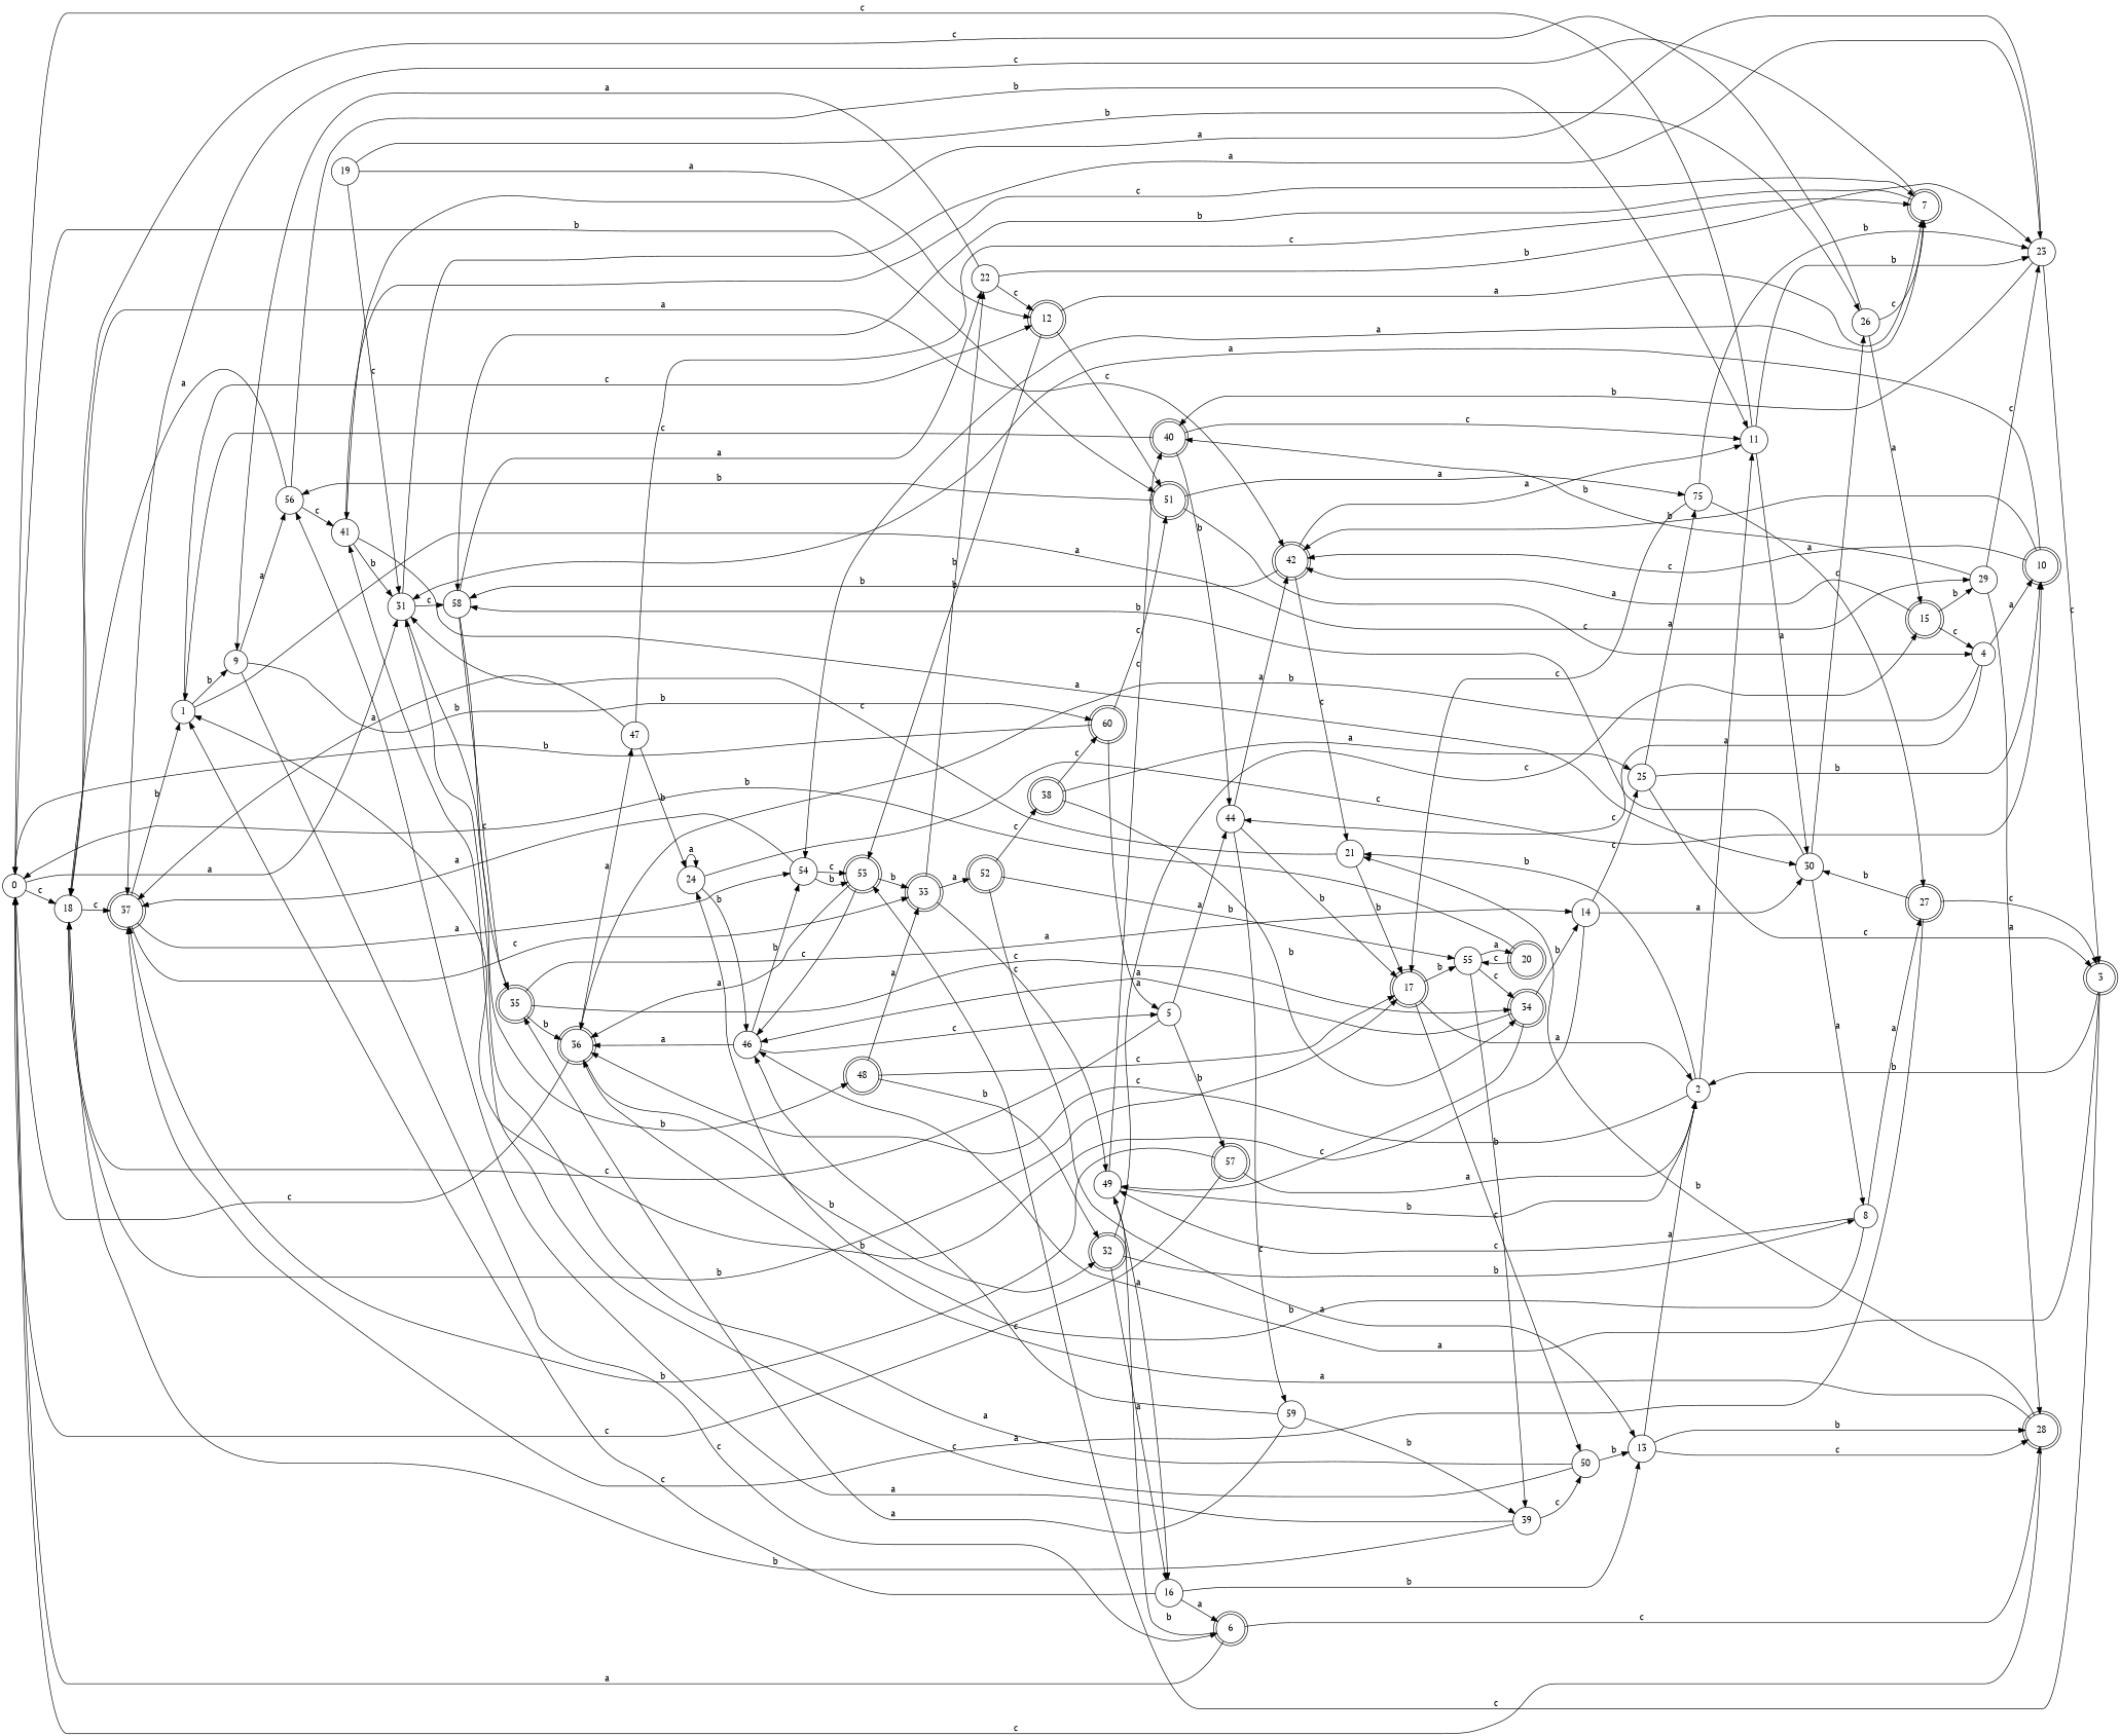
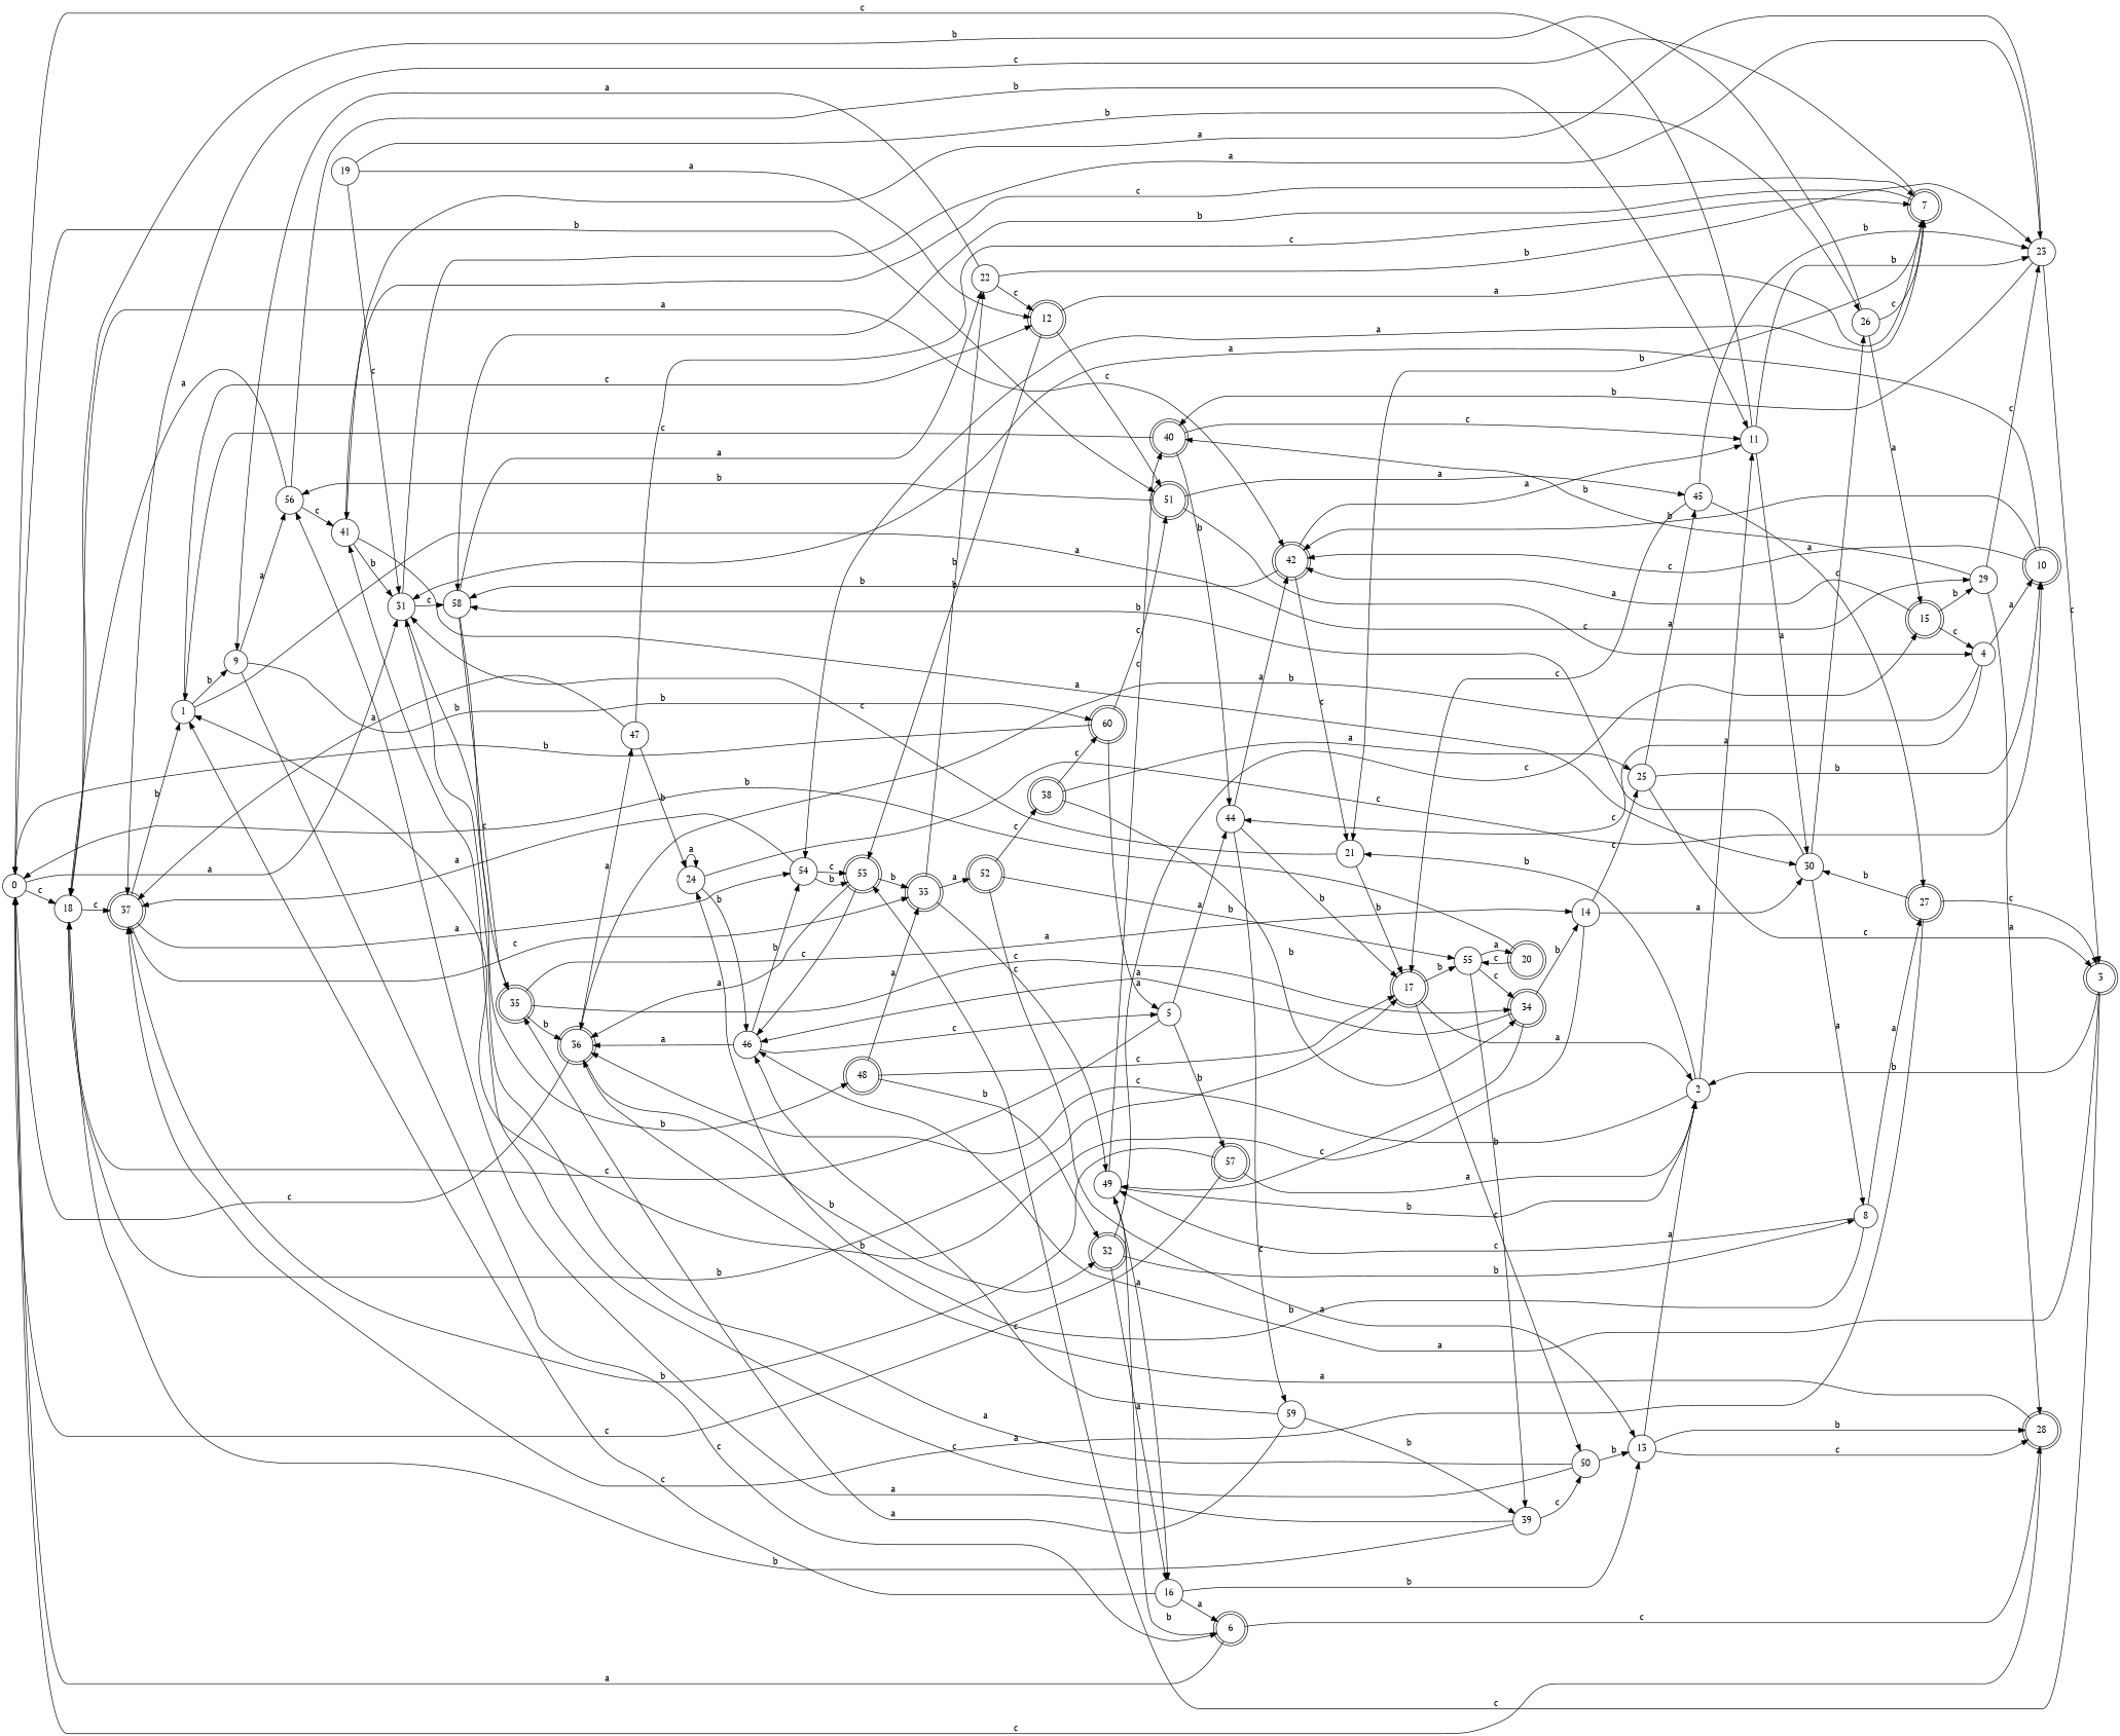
  digraph {
    fontname="PT Serif"
    rankdir=LR
    node [color=black fillcolor=white fontname="PT Serif" shape=circle style=filled]
    edge [fontname="PT Serif"]
    n1 [label=0]
    n2 [label=18]
    n3 [label=31]
    n4 [label=51 shape=doublecircle style="rounded,filled"]
    n5 [label=37 shape=doublecircle style="rounded,filled"]
    n6 [label=42 shape=doublecircle style="rounded,filled"]
    n7 [label=17 shape=doublecircle style="rounded,filled"]
    n8 [label=58]
    n9 [label=23]
    n10 [label=35 shape=doublecircle style="rounded,filled"]
    n11 [label=4]
    n12 [label=56]
-   n13 [label=75]
+   n13 [label=45]
    n14 [label=1]
    n15 [label=9]
    n16 [label=12 shape=doublecircle style="rounded,filled"]
    n17 [label=29]
    n18 [label=6 shape=doublecircle style="rounded,filled"]
    n19 [label=60 shape=doublecircle style="rounded,filled"]
    n20 [label=53 shape=doublecircle style="rounded,filled"]
    n21 [label=7 shape=doublecircle style="rounded,filled"]
    n22 [label=28 shape=doublecircle style="rounded,filled"]
    n23 [label=40 shape=doublecircle style="rounded,filled"]
    n24 [label=2]
    n25 [label=11]
    n26 [label=21]
    n27 [label=36 shape=doublecircle style="rounded,filled"]
    n28 [label=30]
    n29 [label=32 shape=doublecircle style="rounded,filled"]
    n30 [label=47]
    n31 [label=3 shape=doublecircle style="rounded,filled"]
    n32 [label=46]
    n33 [label=5]
    n34 [label=54]
    n35 [label=33 shape=doublecircle style="rounded,filled"]
    n36 [label=10 shape=doublecircle style="rounded,filled"]
    n37 [label=44]
    n38 [label=59]
    n39 [label=57 shape=doublecircle style="rounded,filled"]
    n40 [label=49]
    n41 [label=16]
    n42 [label=22]
    n43 [label=48 shape=doublecircle style="rounded,filled"]
    n44 [label=8]
    n45 [label=24]
    n46 [label=27 shape=doublecircle style="rounded,filled"]
    n47 [label=41]
    n48 [label=26]
    n49 [label=13]
    n50 [label=14]
    n51 [label=25]
    n52 [label=15 shape=doublecircle style="rounded,filled"]
    n53 [label=50]
    n54 [label=55]
    n55 [label=20 shape=doublecircle style="rounded,filled"]
    n56 [label=34 shape=doublecircle style="rounded,filled"]
    n57 [label=39]
    n58 [label=19]
    n59 [label=52 shape=doublecircle style="rounded,filled"]
    n60 [label=38 shape=doublecircle style="rounded,filled"]
    n1 -> n2 [label=c]
    n1 -> n3 [label=a]
    n1 -> n4 [label=b]
    n2 -> n5 [label=c]
    n2 -> n6 [label=a]
    n2 -> n7 [label=b]
    n3 -> n8 [label=c]
    n3 -> n9 [label=a]
    n3 -> n10 [label=b]
    n4 -> n11 [label=c]
    n4 -> n12 [label=b]
    n4 -> n13 [label=a]
    n5 -> n14 [label=b]
    n5 -> n34 [label=a]
    n5 -> n35 [label=c]
    n6 -> n8 [label=b]
    n6 -> n25 [label=a]
    n6 -> n26 [label=c]
    n7 -> n24 [label=a]
    n7 -> n53 [label=c]
    n7 -> n54 [label=b]
    n8 -> n10 [label=c]
    n8 -> n42 [label=a]
    n8 -> n43 [label=b]
    n9 -> n23 [label=b]
    n9 -> n31 [label=c]
    n9 -> n47 [label=a]
    n10 -> n27 [label=b]
    n10 -> n50 [label=a]
    n10 -> n56 [label=c]
    n11 -> n27 [label=b]
    n11 -> n36 [label=a]
    n11 -> n37 [label=c]
    n12 -> n2 [label=a]
    n12 -> n25 [label=b]
    n12 -> n47 [label=c]
    n13 -> n7 [label=c]
    n13 -> n9 [label=b]
    n13 -> n46 [label=a]
    n14 -> n15 [label=b]
    n14 -> n16 [label=c]
    n14 -> n17 [label=a]
    n15 -> n12 [label=a]
    n15 -> n18 [label=c]
    n15 -> n19 [label=b]
    n16 -> n4 [label=c]
    n16 -> n20 [label=b]
    n16 -> n21 [label=a]
    n17 -> n9 [label=c]
    n17 -> n22 [label=a]
    n17 -> n23 [label=b]
    n18 -> n1 [label=a]
    n18 -> n22 [label=c]
    n18 -> n40 [label=b]
    n19 -> n1 [label=b]
    n19 -> n4 [label=c]
    n19 -> n33 [label=a]
    n20 -> n27 [label=a]
    n20 -> n32 [label=c]
    n20 -> n35 [label=b]
    n21 -> n5 [label=c]
    n21 -> n8 [label=b]
    n21 -> n34 [label=a]
    n22 -> n1 [label=c]
-   n22 -> n26 [label=b]
+   n21 -> n26 [label=b]
    n22 -> n27 [label=a]
    n23 -> n14 [label=c]
    n23 -> n25 [label=c]
    n23 -> n37 [label=b]
    n24 -> n25 [label=a]
    n24 -> n26 [label=b]
    n24 -> n27 [label=c]
    n25 -> n1 [label=c]
    n25 -> n9 [label=b]
    n25 -> n28 [label=a]
    n26 -> n3 [label=c]
    n26 -> n7 [label=b]
    n27 -> n1 [label=c]
    n27 -> n29 [label=b]
    n27 -> n30 [label=a]
    n28 -> n8 [label=b]
    n28 -> n44 [label=a]
    n28 -> n48 [label=c]
    n29 -> n41 [label=a]
    n29 -> n44 [label=b]
    n29 -> n52 [label=c]
    n30 -> n5 [label=a]
    n30 -> n21 [label=c]
    n30 -> n45 [label=b]
    n31 -> n20 [label=c]
    n31 -> n24 [label=b]
    n31 -> n32 [label=a]
    n32 -> n27 [label=a]
    n32 -> n33 [label=c]
    n32 -> n34 [label=b]
    n33 -> n2 [label=c]
    n33 -> n37 [label=a]
    n33 -> n39 [label=b]
    n34 -> n5 [label=a]
    n34 -> n20 [label=b]
    n34 -> n20 [label=c]
    n35 -> n40 [label=c]
    n35 -> n42 [label=b]
    n35 -> n59 [label=a]
    n36 -> n3 [label=a]
    n36 -> n6 [label=b]
    n36 -> n6 [label=c]
    n37 -> n6 [label=a]
    n37 -> n7 [label=b]
    n37 -> n38 [label=c]
    n38 -> n10 [label=a]
    n38 -> n32 [label=c]
    n38 -> n57 [label=b]
    n39 -> n1 [label=c]
    n39 -> n5 [label=b]
    n39 -> n24 [label=a]
    n40 -> n23 [label=c]
    n40 -> n24 [label=b]
    n40 -> n41 [label=a]
    n41 -> n14 [label=c]
    n41 -> n18 [label=a]
    n41 -> n49 [label=b]
    n42 -> n9 [label=b]
    n42 -> n15 [label=a]
    n42 -> n16 [label=c]
    n43 -> n7 [label=c]
    n43 -> n29 [label=b]
    n43 -> n35 [label=a]
    n44 -> n40 [label=c]
    n44 -> n45 [label=b]
    n44 -> n46 [label=a]
    n45 -> n32 [label=b]
    n45 -> n36 [label=c]
    n45 -> n45 [label=a]
    n46 -> n5 [label=a]
    n46 -> n28 [label=b]
    n46 -> n31 [label=c]
    n47 -> n3 [label=b]
    n47 -> n21 [label=c]
    n47 -> n28 [label=a]
-   n48 -> n2 [label=c]
+   n48 -> n2 [label=b]
    n48 -> n21 [label=c]
    n48 -> n52 [label=a]
    n49 -> n22 [label=b]
    n49 -> n22 [label=c]
    n49 -> n24 [label=a]
    n50 -> n14 [label=b]
    n50 -> n28 [label=a]
    n50 -> n51 [label=c]
    n51 -> n13 [label=a]
    n51 -> n31 [label=c]
    n51 -> n36 [label=b]
    n52 -> n6 [label=a]
    n52 -> n11 [label=c]
    n52 -> n17 [label=b]
    n53 -> n3 [label=a]
    n53 -> n47 [label=c]
    n53 -> n49 [label=b]
    n54 -> n55 [label=a]
    n54 -> n56 [label=c]
    n54 -> n57 [label=b]
    n55 -> n1 [label=b]
    n55 -> n54 [label=c]
    n56 -> n32 [label=a]
    n56 -> n40 [label=c]
    n56 -> n50 [label=b]
    n57 -> n2 [label=b]
    n57 -> n12 [label=a]
    n57 -> n53 [label=c]
    n58 -> n3 [label=c]
    n58 -> n16 [label=a]
    n58 -> n48 [label=b]
    n59 -> n49 [label=a]
    n59 -> n54 [label=b]
    n59 -> n60 [label=c]
    n60 -> n19 [label=c]
    n60 -> n51 [label=a]
    n60 -> n56 [label=b]
  }
